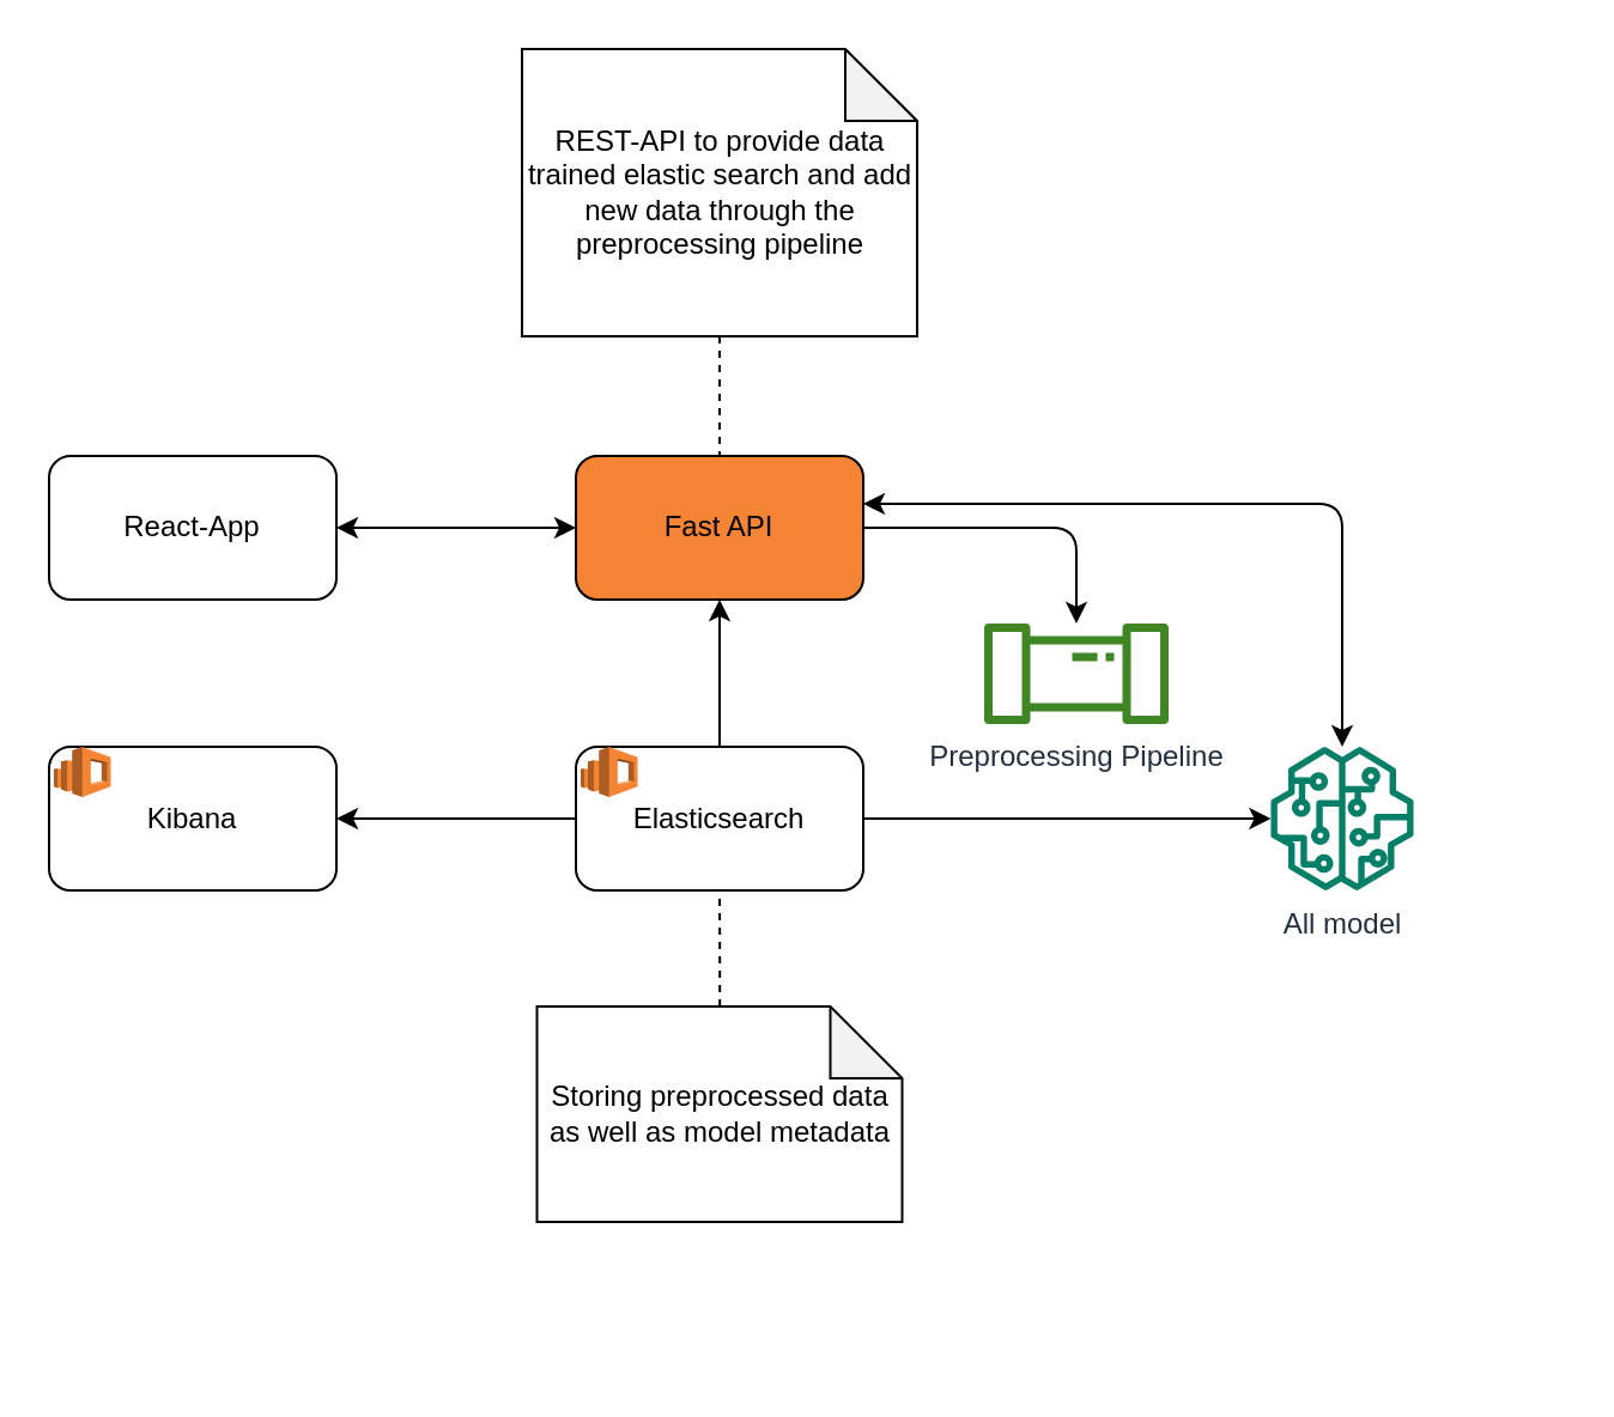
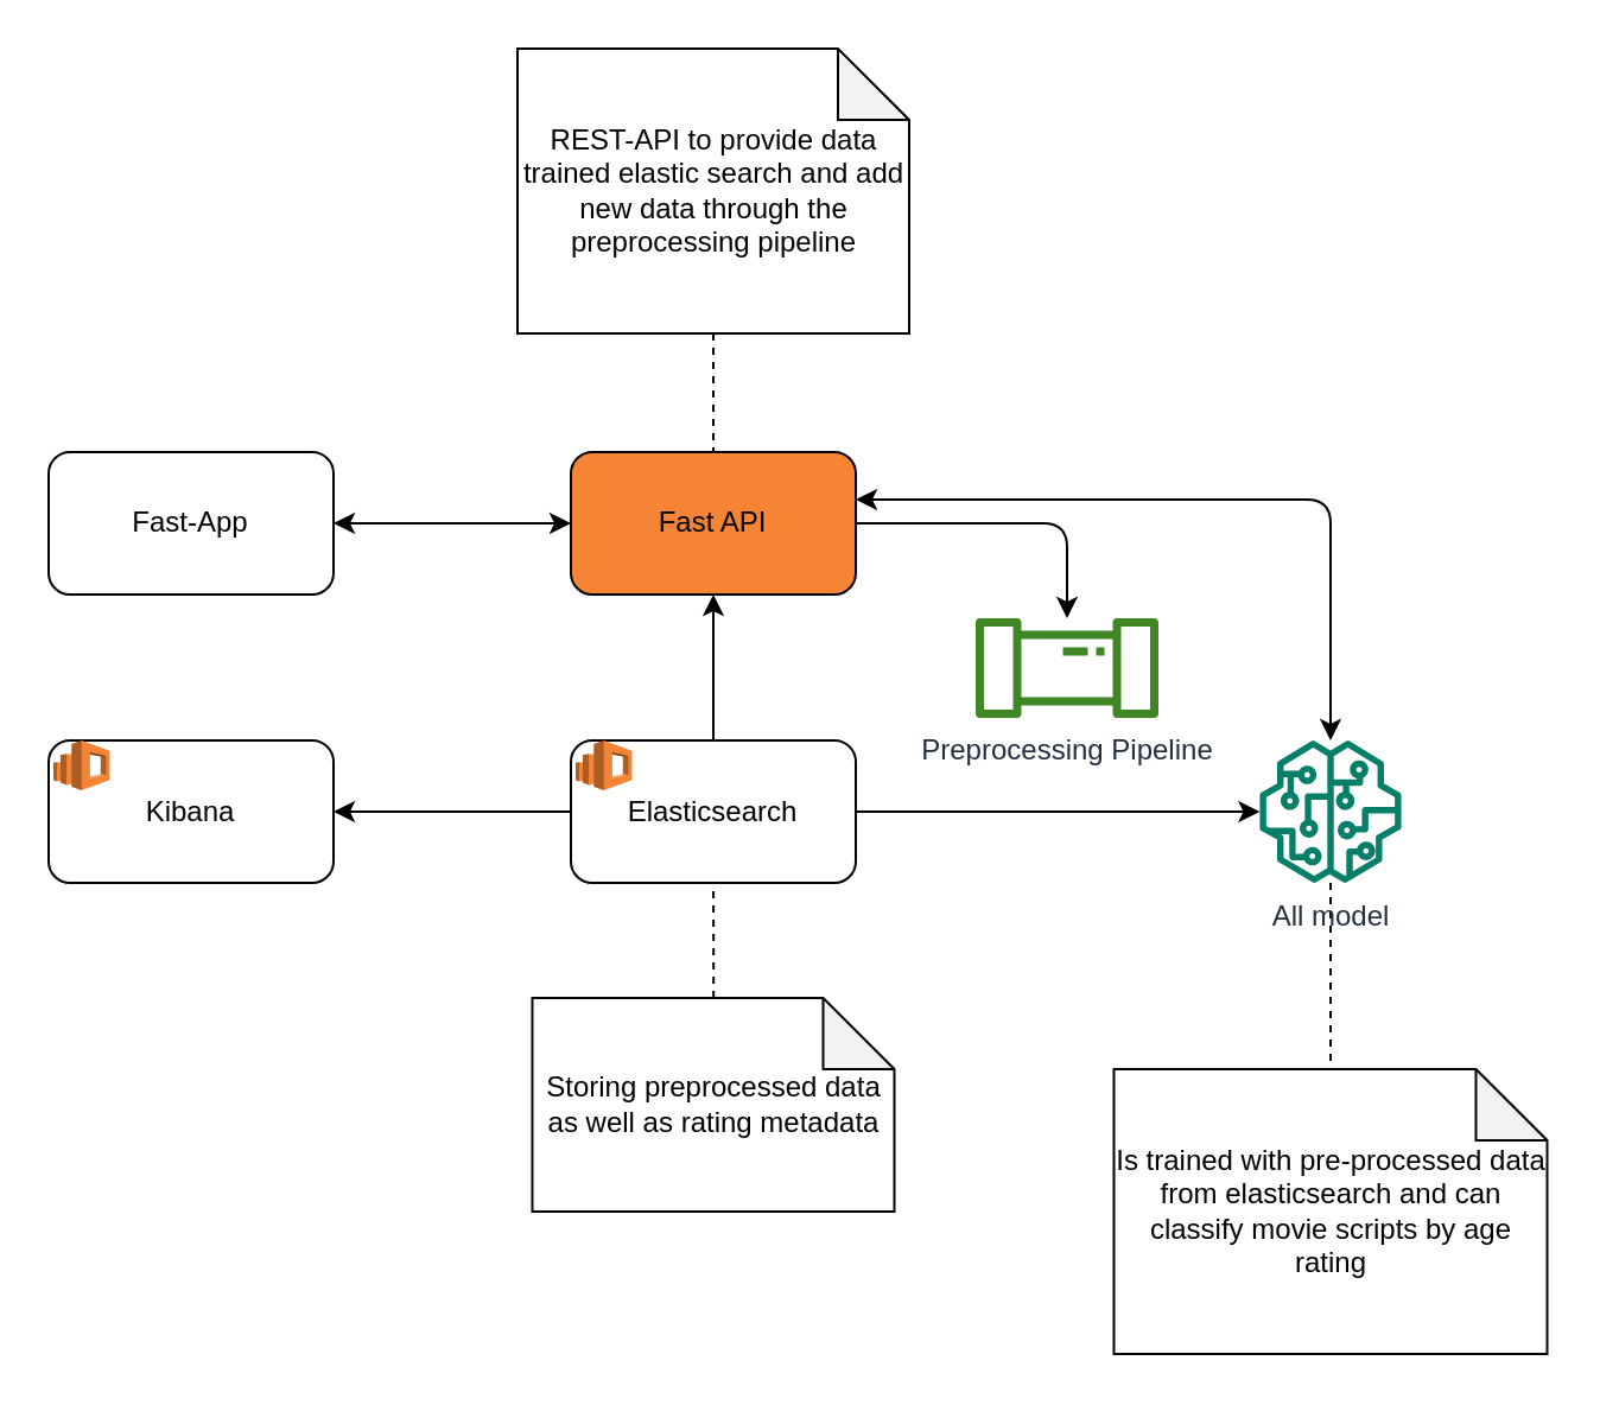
  <mxCell id="0" />
  <mxCell id="1" parent="0" />
  <mxCell id="2" style="edgeStyle=orthogonalEdgeStyle;rounded=1;orthogonalLoop=1;jettySize=auto;html=1;startArrow=classic;startFill=1;" edge="1" parent="1" source="5" target="6"><mxGeometry relative="1" as="geometry" /></mxCell>
  <mxCell id="3" style="edgeStyle=orthogonalEdgeStyle;rounded=1;orthogonalLoop=1;jettySize=auto;html=1;" edge="1" parent="1" source="5" target="21"><mxGeometry relative="1" as="geometry" /></mxCell>
  <mxCell id="4" style="edgeStyle=orthogonalEdgeStyle;rounded=1;orthogonalLoop=1;jettySize=auto;html=1;startArrow=classic;startFill=1;endArrow=classic;endFill=1;" edge="1" parent="1" source="5" target="20"><mxGeometry relative="1" as="geometry"><Array as="points"><mxPoint x="560" y="210" /></Array></mxGeometry></mxCell>
  <mxCell id="5" value="Fast API" style="rounded=1;whiteSpace=wrap;html=1;fillColor=#f58534;" vertex="1" parent="1"><mxGeometry x="240" y="190" width="120" height="60" as="geometry" /></mxCell>
- <mxCell id="6" value="React-App" style="rounded=1;whiteSpace=wrap;html=1;" vertex="1" parent="1"><mxGeometry x="20" y="190" width="120" height="60" as="geometry" /></mxCell>
+ <mxCell id="6" value="Fast-App" style="rounded=1;whiteSpace=wrap;html=1;" vertex="1" parent="1"><mxGeometry x="20" y="190" width="120" height="60" as="geometry" /></mxCell>
  <mxCell id="7" value="" style="shape=image;html=1;verticalAlign=top;verticalLabelPosition=bottom;labelBackgroundColor=#ffffff;imageAspect=0;aspect=fixed;image=https://cdn1.iconfinder.com/data/icons/unicons-line-vol-5/24/react-128.png;rounded=1;" vertex="1" parent="1"><mxGeometry x="20" y="190" width="28" height="28" as="geometry" /></mxCell>
  <mxCell id="8" style="edgeStyle=orthogonalEdgeStyle;rounded=1;orthogonalLoop=1;jettySize=auto;html=1;startArrow=none;startFill=0;endArrow=classic;endFill=1;" edge="1" parent="1" source="10" target="5"><mxGeometry relative="1" as="geometry" /></mxCell>
  <mxCell id="9" style="edgeStyle=orthogonalEdgeStyle;rounded=1;orthogonalLoop=1;jettySize=auto;html=1;entryX=1;entryY=0.5;entryDx=0;entryDy=0;startArrow=none;startFill=0;endArrow=classic;endFill=1;" edge="1" parent="1" source="10" target="12"><mxGeometry relative="1" as="geometry" /></mxCell>
  <mxCell id="10" value="Elasticsearch" style="rounded=1;whiteSpace=wrap;html=1;" vertex="1" parent="1"><mxGeometry x="240" y="311.5" width="120" height="60" as="geometry" /></mxCell>
  <mxCell id="11" value="" style="outlineConnect=0;dashed=0;verticalLabelPosition=bottom;verticalAlign=top;align=center;html=1;shape=mxgraph.aws3.elasticsearch_service;fillColor=#F58534;gradientColor=none;rounded=1;" vertex="1" parent="1"><mxGeometry x="242" y="311.5" width="23.75" height="21" as="geometry" /></mxCell>
  <mxCell id="12" value="Kibana" style="rounded=1;whiteSpace=wrap;html=1;" vertex="1" parent="1"><mxGeometry x="20" y="311.5" width="120" height="60" as="geometry" /></mxCell>
  <mxCell id="13" value="" style="outlineConnect=0;dashed=0;verticalLabelPosition=bottom;verticalAlign=top;align=center;html=1;shape=mxgraph.aws3.elasticsearch_service;fillColor=#F58534;gradientColor=none;rounded=1;" vertex="1" parent="1"><mxGeometry x="22" y="311.5" width="23.75" height="21" as="geometry" /></mxCell>
  <mxCell id="14" style="edgeStyle=orthogonalEdgeStyle;rounded=1;orthogonalLoop=1;jettySize=auto;html=1;startArrow=none;startFill=0;endArrow=none;endFill=0;dashed=1;" edge="1" parent="1" source="15" target="5"><mxGeometry relative="1" as="geometry" /></mxCell>
  <mxCell id="15" value="REST-API to provide data trained elastic search and add new data through the preprocessing pipeline" style="shape=note;whiteSpace=wrap;html=1;backgroundOutline=1;darkOpacity=0.05;rounded=1;" vertex="1" parent="1"><mxGeometry x="217.5" y="20" width="165" height="120" as="geometry" /></mxCell>
  <mxCell id="16" style="edgeStyle=orthogonalEdgeStyle;rounded=1;orthogonalLoop=1;jettySize=auto;html=1;entryX=0.5;entryY=1;entryDx=0;entryDy=0;startArrow=none;startFill=0;endArrow=none;endFill=0;dashed=1;" edge="1" parent="1" source="17" target="10"><mxGeometry relative="1" as="geometry" /></mxCell>
- <mxCell id="17" value="Storing preprocessed data as well as model metadata" style="shape=note;whiteSpace=wrap;html=1;backgroundOutline=1;darkOpacity=0.05;rounded=1;" vertex="1" parent="1"><mxGeometry x="223.75" y="420" width="152.5" height="90" as="geometry" /></mxCell>
+ <mxCell id="17" value="Storing preprocessed data as well as rating metadata" style="shape=note;whiteSpace=wrap;html=1;backgroundOutline=1;darkOpacity=0.05;rounded=1;" vertex="1" parent="1"><mxGeometry x="223.75" y="420" width="152.5" height="90" as="geometry" /></mxCell>
  <mxCell id="18" style="edgeStyle=orthogonalEdgeStyle;rounded=1;orthogonalLoop=1;jettySize=auto;html=1;entryX=1;entryY=0.5;entryDx=0;entryDy=0;startArrow=classic;startFill=1;endArrow=none;endFill=0;" edge="1" parent="1" source="20" target="10"><mxGeometry relative="1" as="geometry" /></mxCell>
+ <mxCell id="19" style="edgeStyle=orthogonalEdgeStyle;rounded=1;orthogonalLoop=1;jettySize=auto;html=1;entryX=0.5;entryY=0;entryDx=0;entryDy=0;entryPerimeter=0;startArrow=none;startFill=0;endArrow=none;endFill=0;dashed=1;" edge="1" parent="1" source="20" target="22"><mxGeometry relative="1" as="geometry" /></mxCell>
  <mxCell id="20" value="All model" style="outlineConnect=0;fontColor=#232F3E;gradientColor=none;fillColor=#067F68;strokeColor=none;dashed=0;verticalLabelPosition=bottom;verticalAlign=top;align=center;html=1;fontSize=12;fontStyle=0;aspect=fixed;pointerEvents=1;shape=mxgraph.aws4.sagemaker_model;rounded=1;" vertex="1" parent="1"><mxGeometry x="530" y="311.5" width="60" height="60" as="geometry" /></mxCell>
  <mxCell id="21" value="Preprocessing Pipeline" style="outlineConnect=0;fontColor=#232F3E;gradientColor=none;fillColor=#3F8624;strokeColor=none;dashed=0;verticalLabelPosition=bottom;verticalAlign=top;align=center;html=1;fontSize=12;fontStyle=0;aspect=fixed;pointerEvents=1;shape=mxgraph.aws4.iot_analytics_pipeline;rounded=1;" vertex="1" parent="1"><mxGeometry x="410" y="260" width="78" height="42" as="geometry" /></mxCell>
+ <mxCell id="22" value="Is trained with pre-processed data from elasticsearch and can classify movie scripts by age rating" style="shape=note;whiteSpace=wrap;html=1;backgroundOutline=1;darkOpacity=0.05;rounded=1;" vertex="1" parent="1"><mxGeometry x="468.75" y="450" width="182.5" height="120" as="geometry" /></mxCell>
